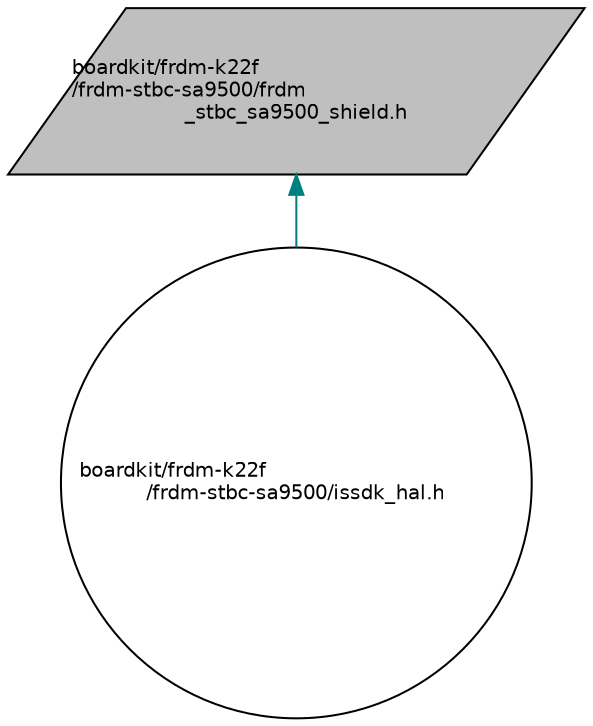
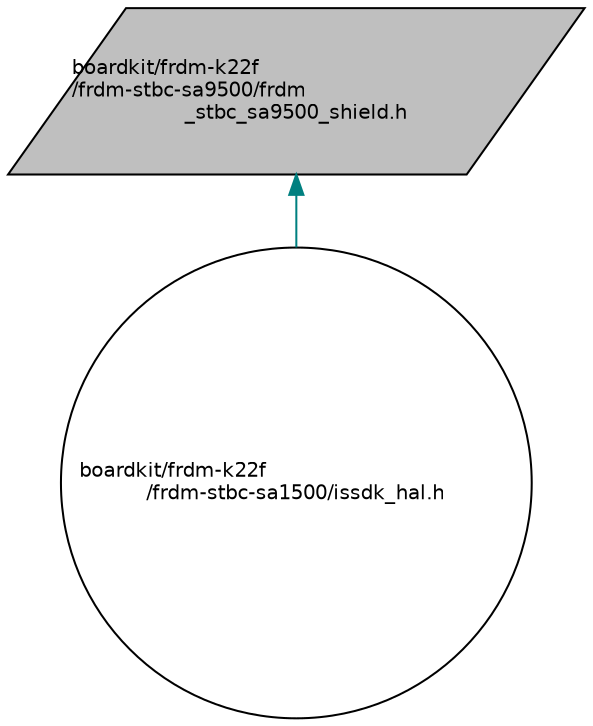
  digraph {
    node [color=black fontname=Helvetica fontsize=10 style=filled]
    n1 [fillcolor=grey75 fontcolor=black height=0.2 label="boardkit/frdm-k22f\l/frdm-stbc-sa9500/frdm\l_stbc_sa9500_shield.h" shape=parallelogram width=0.4]
-   n2 [fillcolor=white height=0.2 label="boardkit/frdm-k22f\l/frdm-stbc-sa9500/issdk_hal.h" shape=circle width=0.4]
+   n2 [fillcolor=white height=0.2 label="boardkit/frdm-k22f\l/frdm-stbc-sa1500/issdk_hal.h" shape=circle width=0.4]
    n1 -> n2 [color=teal dir=back fontname=Helvetica fontsize=10 labelfontname=Helvetica labelfontsize=10 style=solid]
  }
